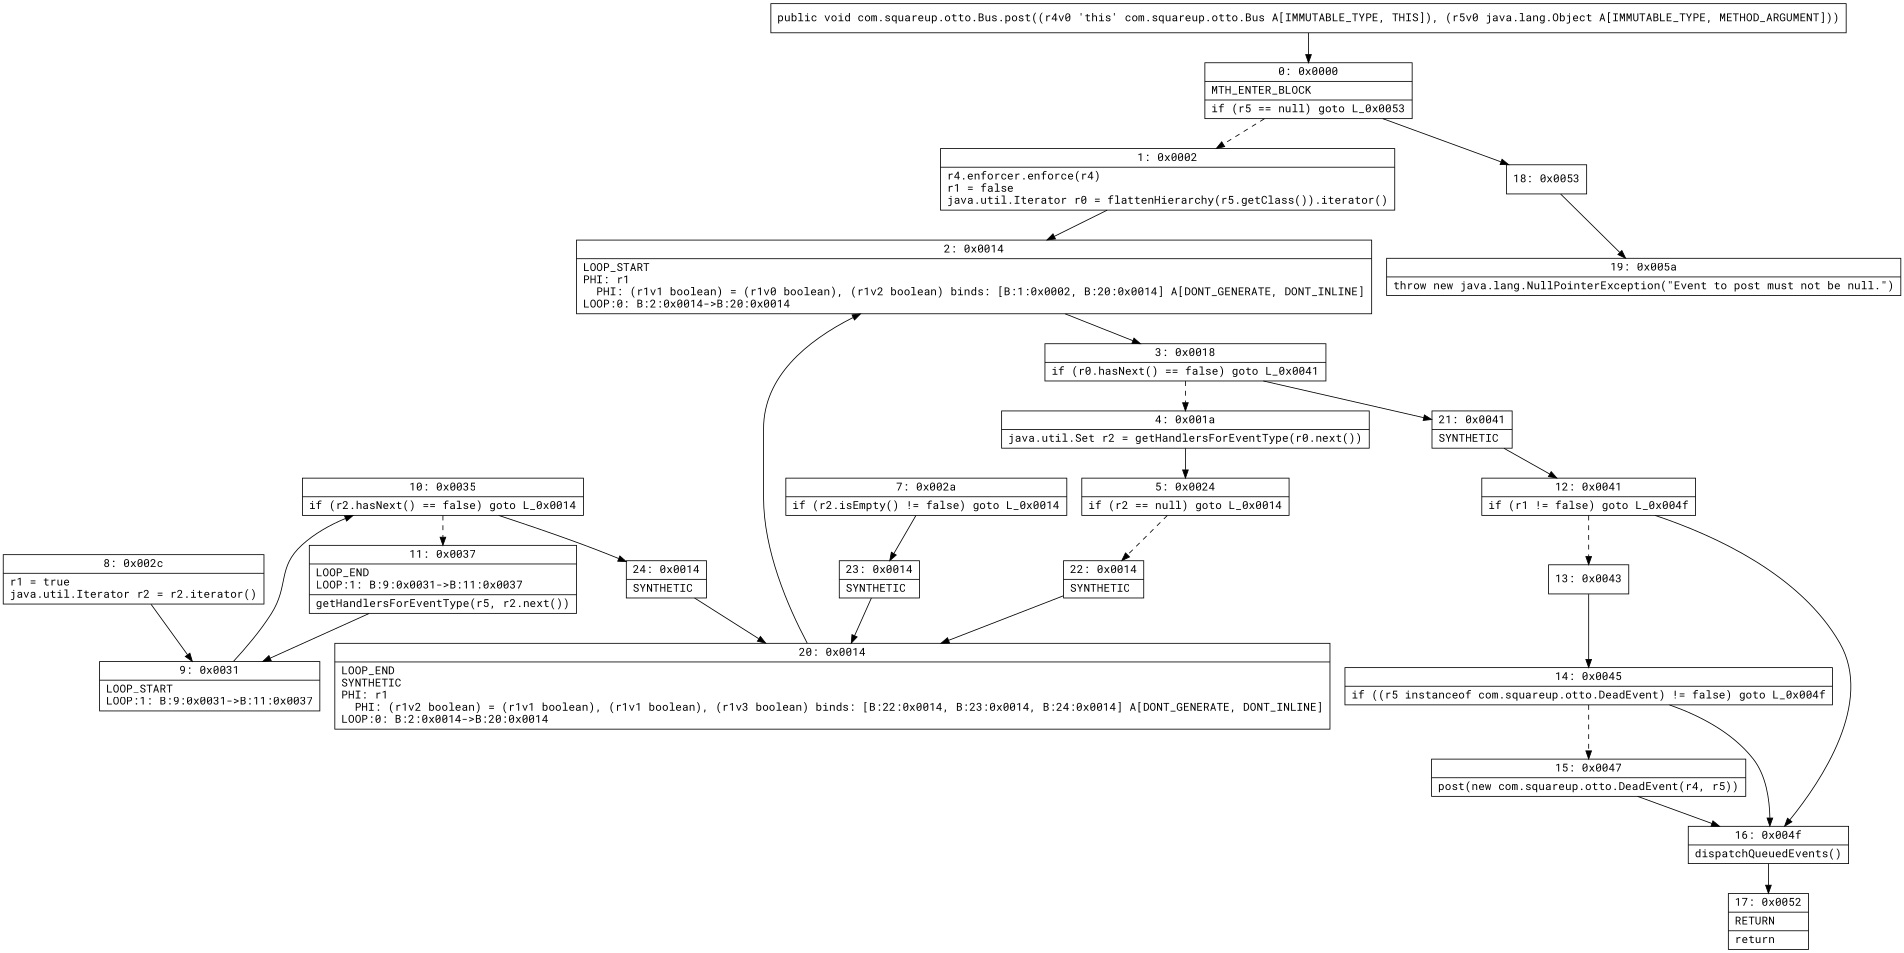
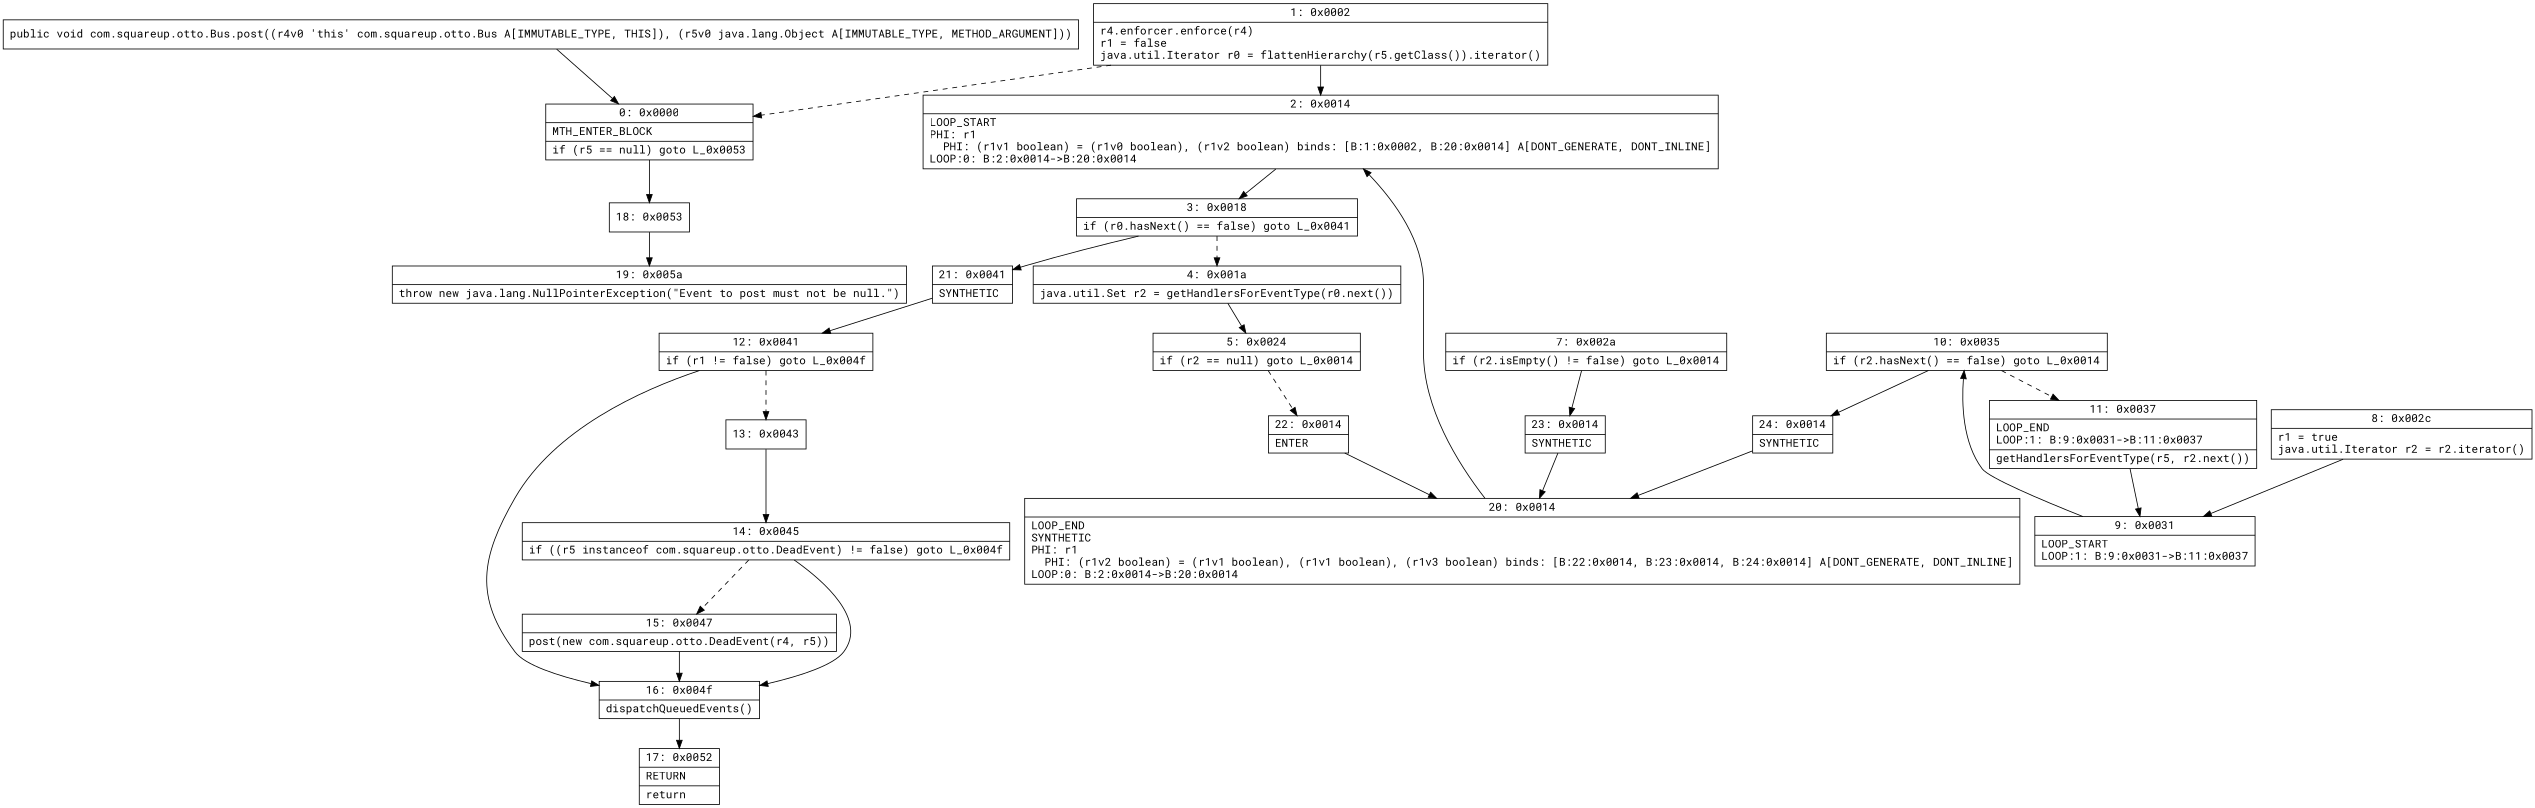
  digraph {
    fontname="Roboto Mono"
    node [fontname="Roboto Mono" shape=record]
    edge [fontname="Roboto Mono"]
    n1 [label="{0\:\ 0x0000|MTH_ENTER_BLOCK\l|if (r5 == null) goto L_0x0053\l}"]
    n2 [label="{1\:\ 0x0002|r4.enforcer.enforce(r4)\lr1 = false\ljava.util.Iterator r0 = flattenHierarchy(r5.getClass()).iterator()\l}"]
    n3 [label="{18\:\ 0x0053}"]
    n4 [label="{2\:\ 0x0014|LOOP_START\lPHI: r1 \l  PHI: (r1v1 boolean) = (r1v0 boolean), (r1v2 boolean) binds: [B:1:0x0002, B:20:0x0014] A[DONT_GENERATE, DONT_INLINE]\lLOOP:0: B:2:0x0014\-\>B:20:0x0014\l}"]
    n5 [label="{19\:\ 0x005a|throw new java.lang.NullPointerException(\"Event to post must not be null.\")\l}"]
    n6 [label="{3\:\ 0x0018|if (r0.hasNext() == false) goto L_0x0041\l}"]
    n7 [label="{4\:\ 0x001a|java.util.Set r2 = getHandlersForEventType(r0.next())\l}"]
    n8 [label="{21\:\ 0x0041|SYNTHETIC\l}"]
    n9 [label="{5\:\ 0x0024|if (r2 == null) goto L_0x0014\l}"]
    n10 [label="{12\:\ 0x0041|if (r1 != false) goto L_0x004f\l}"]
-   n11 [label="{22\:\ 0x0014|SYNTHETIC\l}"]
+   n11 [label="{22\:\ 0x0014|ENTER\l}"]
    n12 [label="{20\:\ 0x0014|LOOP_END\lSYNTHETIC\lPHI: r1 \l  PHI: (r1v2 boolean) = (r1v1 boolean), (r1v1 boolean), (r1v3 boolean) binds: [B:22:0x0014, B:23:0x0014, B:24:0x0014] A[DONT_GENERATE, DONT_INLINE]\lLOOP:0: B:2:0x0014\-\>B:20:0x0014\l}"]
    n13 [label="{7\:\ 0x002a|if (r2.isEmpty() != false) goto L_0x0014\l}"]
    n14 [label="{23\:\ 0x0014|SYNTHETIC\l}"]
    n15 [label="{8\:\ 0x002c|r1 = true\ljava.util.Iterator r2 = r2.iterator()\l}"]
    n16 [label="{9\:\ 0x0031|LOOP_START\lLOOP:1: B:9:0x0031\-\>B:11:0x0037\l}"]
    n17 [label="{10\:\ 0x0035|if (r2.hasNext() == false) goto L_0x0014\l}"]
    n18 [label="{11\:\ 0x0037|LOOP_END\lLOOP:1: B:9:0x0031\-\>B:11:0x0037\l|getHandlersForEventType(r5, r2.next())\l}"]
    n19 [label="{24\:\ 0x0014|SYNTHETIC\l}"]
    n20 [label="{13\:\ 0x0043}"]
    n21 [label="{16\:\ 0x004f|dispatchQueuedEvents()\l}"]
    n22 [label="{14\:\ 0x0045|if ((r5 instanceof com.squareup.otto.DeadEvent) != false) goto L_0x004f\l}"]
    n23 [label="{17\:\ 0x0052|RETURN\l|return\l}"]
    n24 [label="{15\:\ 0x0047|post(new com.squareup.otto.DeadEvent(r4, r5))\l}"]
    n25 [label="{public void com.squareup.otto.Bus.post((r4v0 'this' com.squareup.otto.Bus A[IMMUTABLE_TYPE, THIS]), (r5v0 java.lang.Object A[IMMUTABLE_TYPE, METHOD_ARGUMENT])) }"]
-   n1 -> n2 [style=dashed]
+   n2 -> n1 [style=dashed]
    n1 -> n3
    n2 -> n4
    n3 -> n5
    n4 -> n6
    n6 -> n7 [style=dashed]
    n6 -> n8
    n7 -> n9
    n8 -> n10
    n9 -> n11 [style=dashed]
    n10 -> n20 [style=dashed]
    n10 -> n21
    n11 -> n12
    n12 -> n4
    n13 -> n14
    n14 -> n12
    n15 -> n16
    n16 -> n17
    n17 -> n18 [style=dashed]
    n17 -> n19
    n18 -> n16
    n19 -> n12
    n20 -> n22
    n21 -> n23
    n22 -> n21
    n22 -> n24 [style=dashed]
    n24 -> n21
    n25 -> n1
  }
